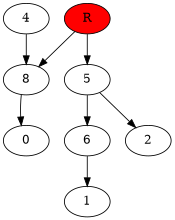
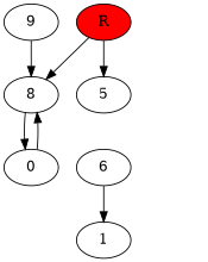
  digraph {
    6
    1
    n3 [label=0]
    8
-   4
+   4 [label=9]
    5
-   2
    R [fillcolor="#ff0000" style=filled]
    6 -> 1
+   n3 -> 8
    8 -> n3
    4 -> 8
-   5 -> 6
-   5 -> 2
    R -> 8
    R -> 5
  }
